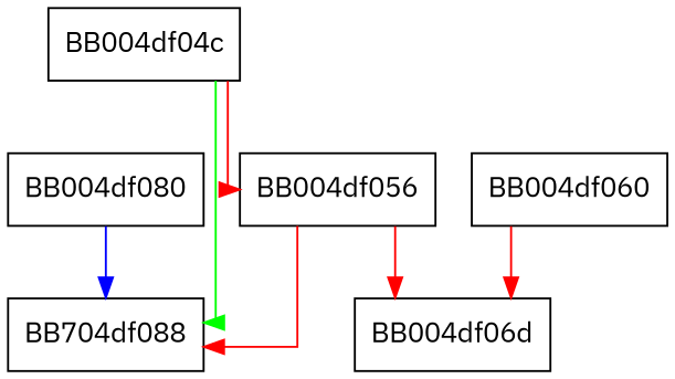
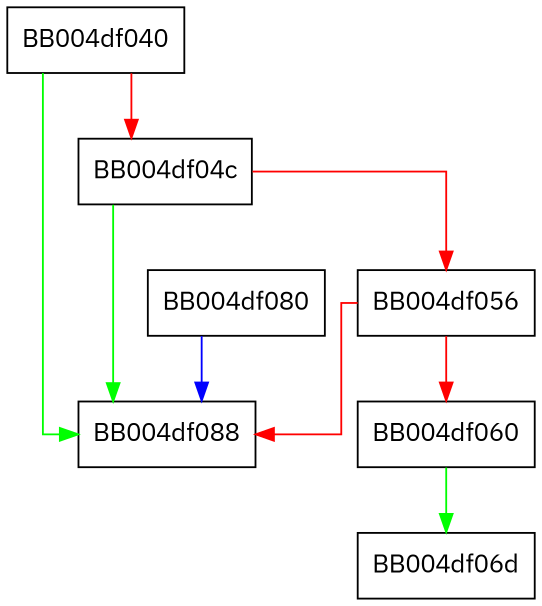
  digraph {
    fontname="IBM Plex Sans"
    splines=ortho
    node [fontname="IBM Plex Sans" shape=box]
    edge [color=red fontname="IBM Plex Sans"]
-   BB004df088 [label=BB704df088]
+   BB004df040
+   BB004df088
    BB004df04c
    BB004df056
    BB004df060
    BB004df06d
    BB004df080
+   BB004df040 -> BB004df088 [color=green]
+   BB004df040 -> BB004df04c
    BB004df04c -> BB004df088 [color=green]
    BB004df04c -> BB004df056
    BB004df056 -> BB004df088
-   BB004df056 -> BB004df06d
-   BB004df060 -> BB004df06d
+   BB004df056 -> BB004df060
+   BB004df060 -> BB004df06d [color=green]
    BB004df080 -> BB004df088 [color=blue]
  }
